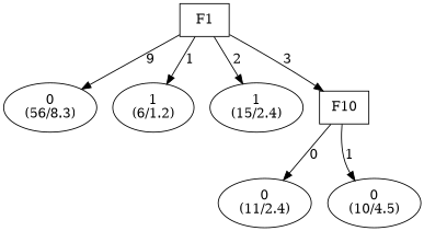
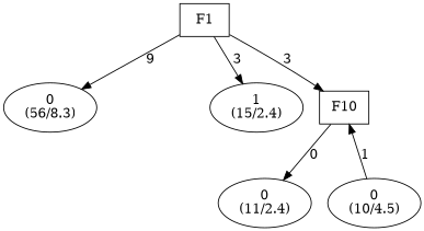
  digraph {
    node [shape=ellipse]
    n1 [label="F1\n" shape=box]
    n2 [label="0\n(56/8.3)"]
-   n3 [label="1\n(6/1.2)"]
    n4 [label="1\n(15/2.4)"]
    n5 [label="F10\n" shape=box]
    n6 [label="0\n(11/2.4)"]
    n7 [label="0\n(10/4.5)"]
    n1 -> n2 [label=9]
-   n1 -> n3 [label=1]
-   n1 -> n4 [label=2]
+   n1 -> n4 [label=3]
    n1 -> n5 [label=3]
    n5 -> n6 [label=0]
-   n5 -> n7 [label=1]
+   n7 -> n5 [label=1]
  }
